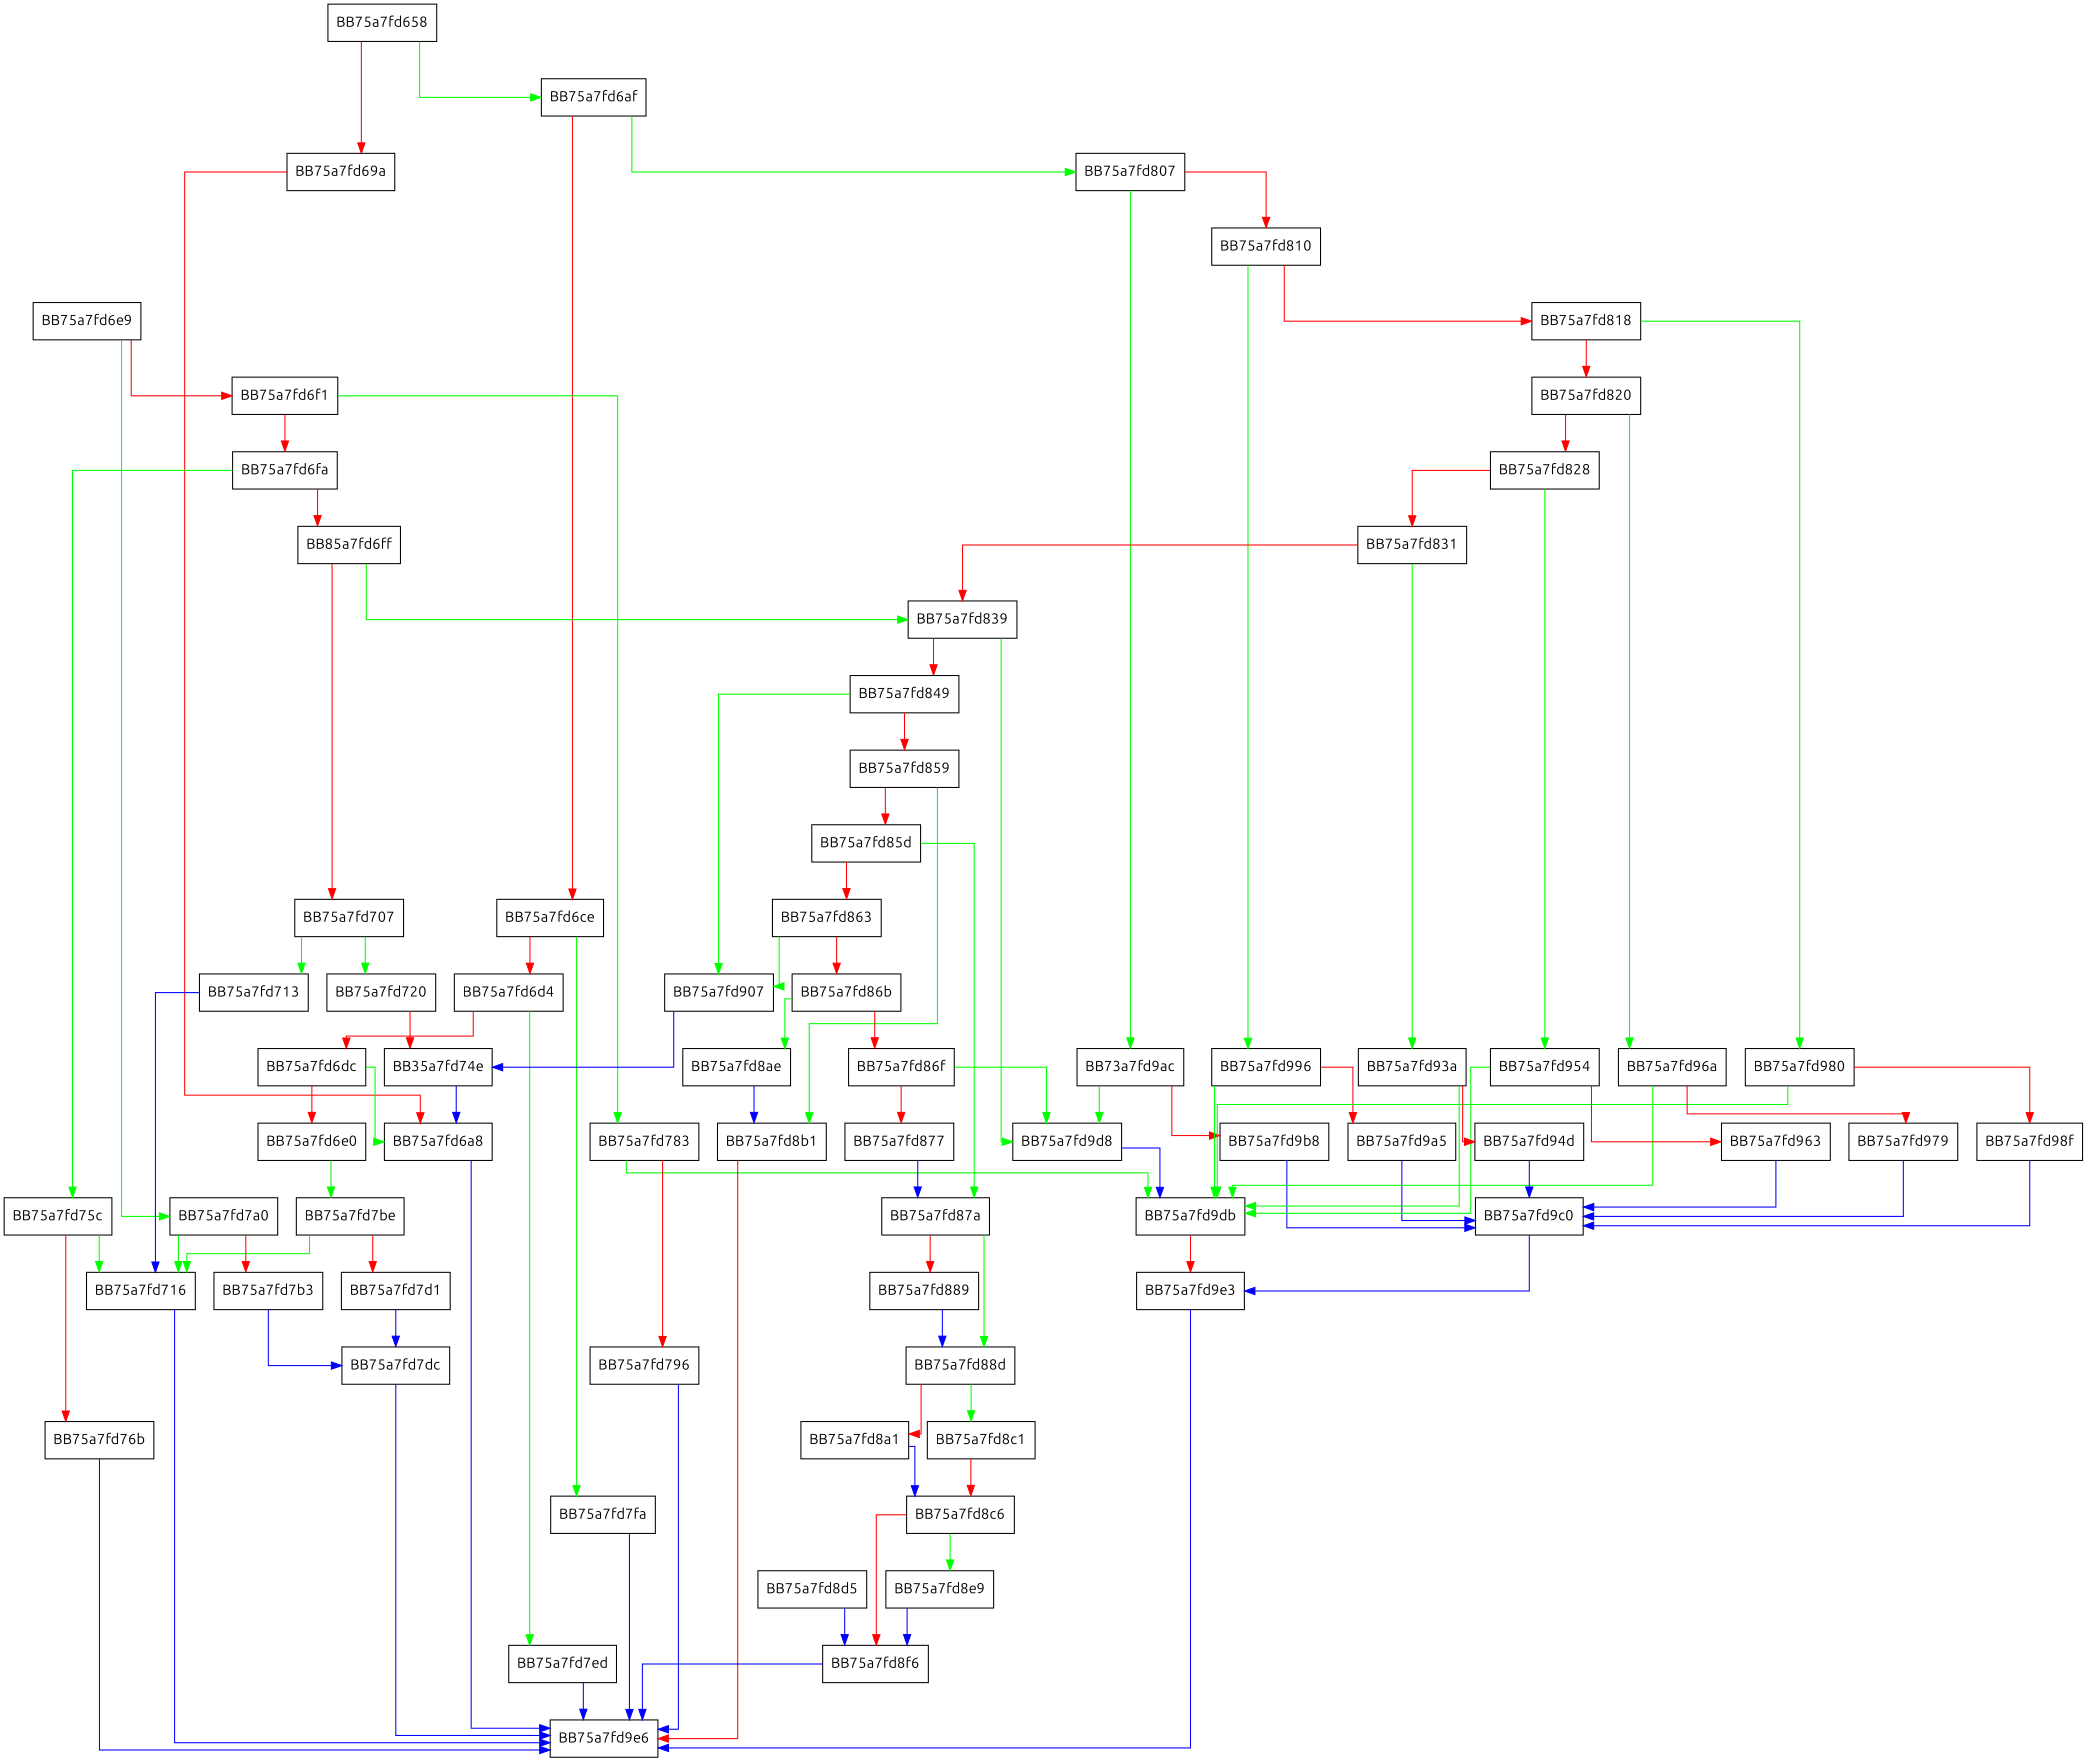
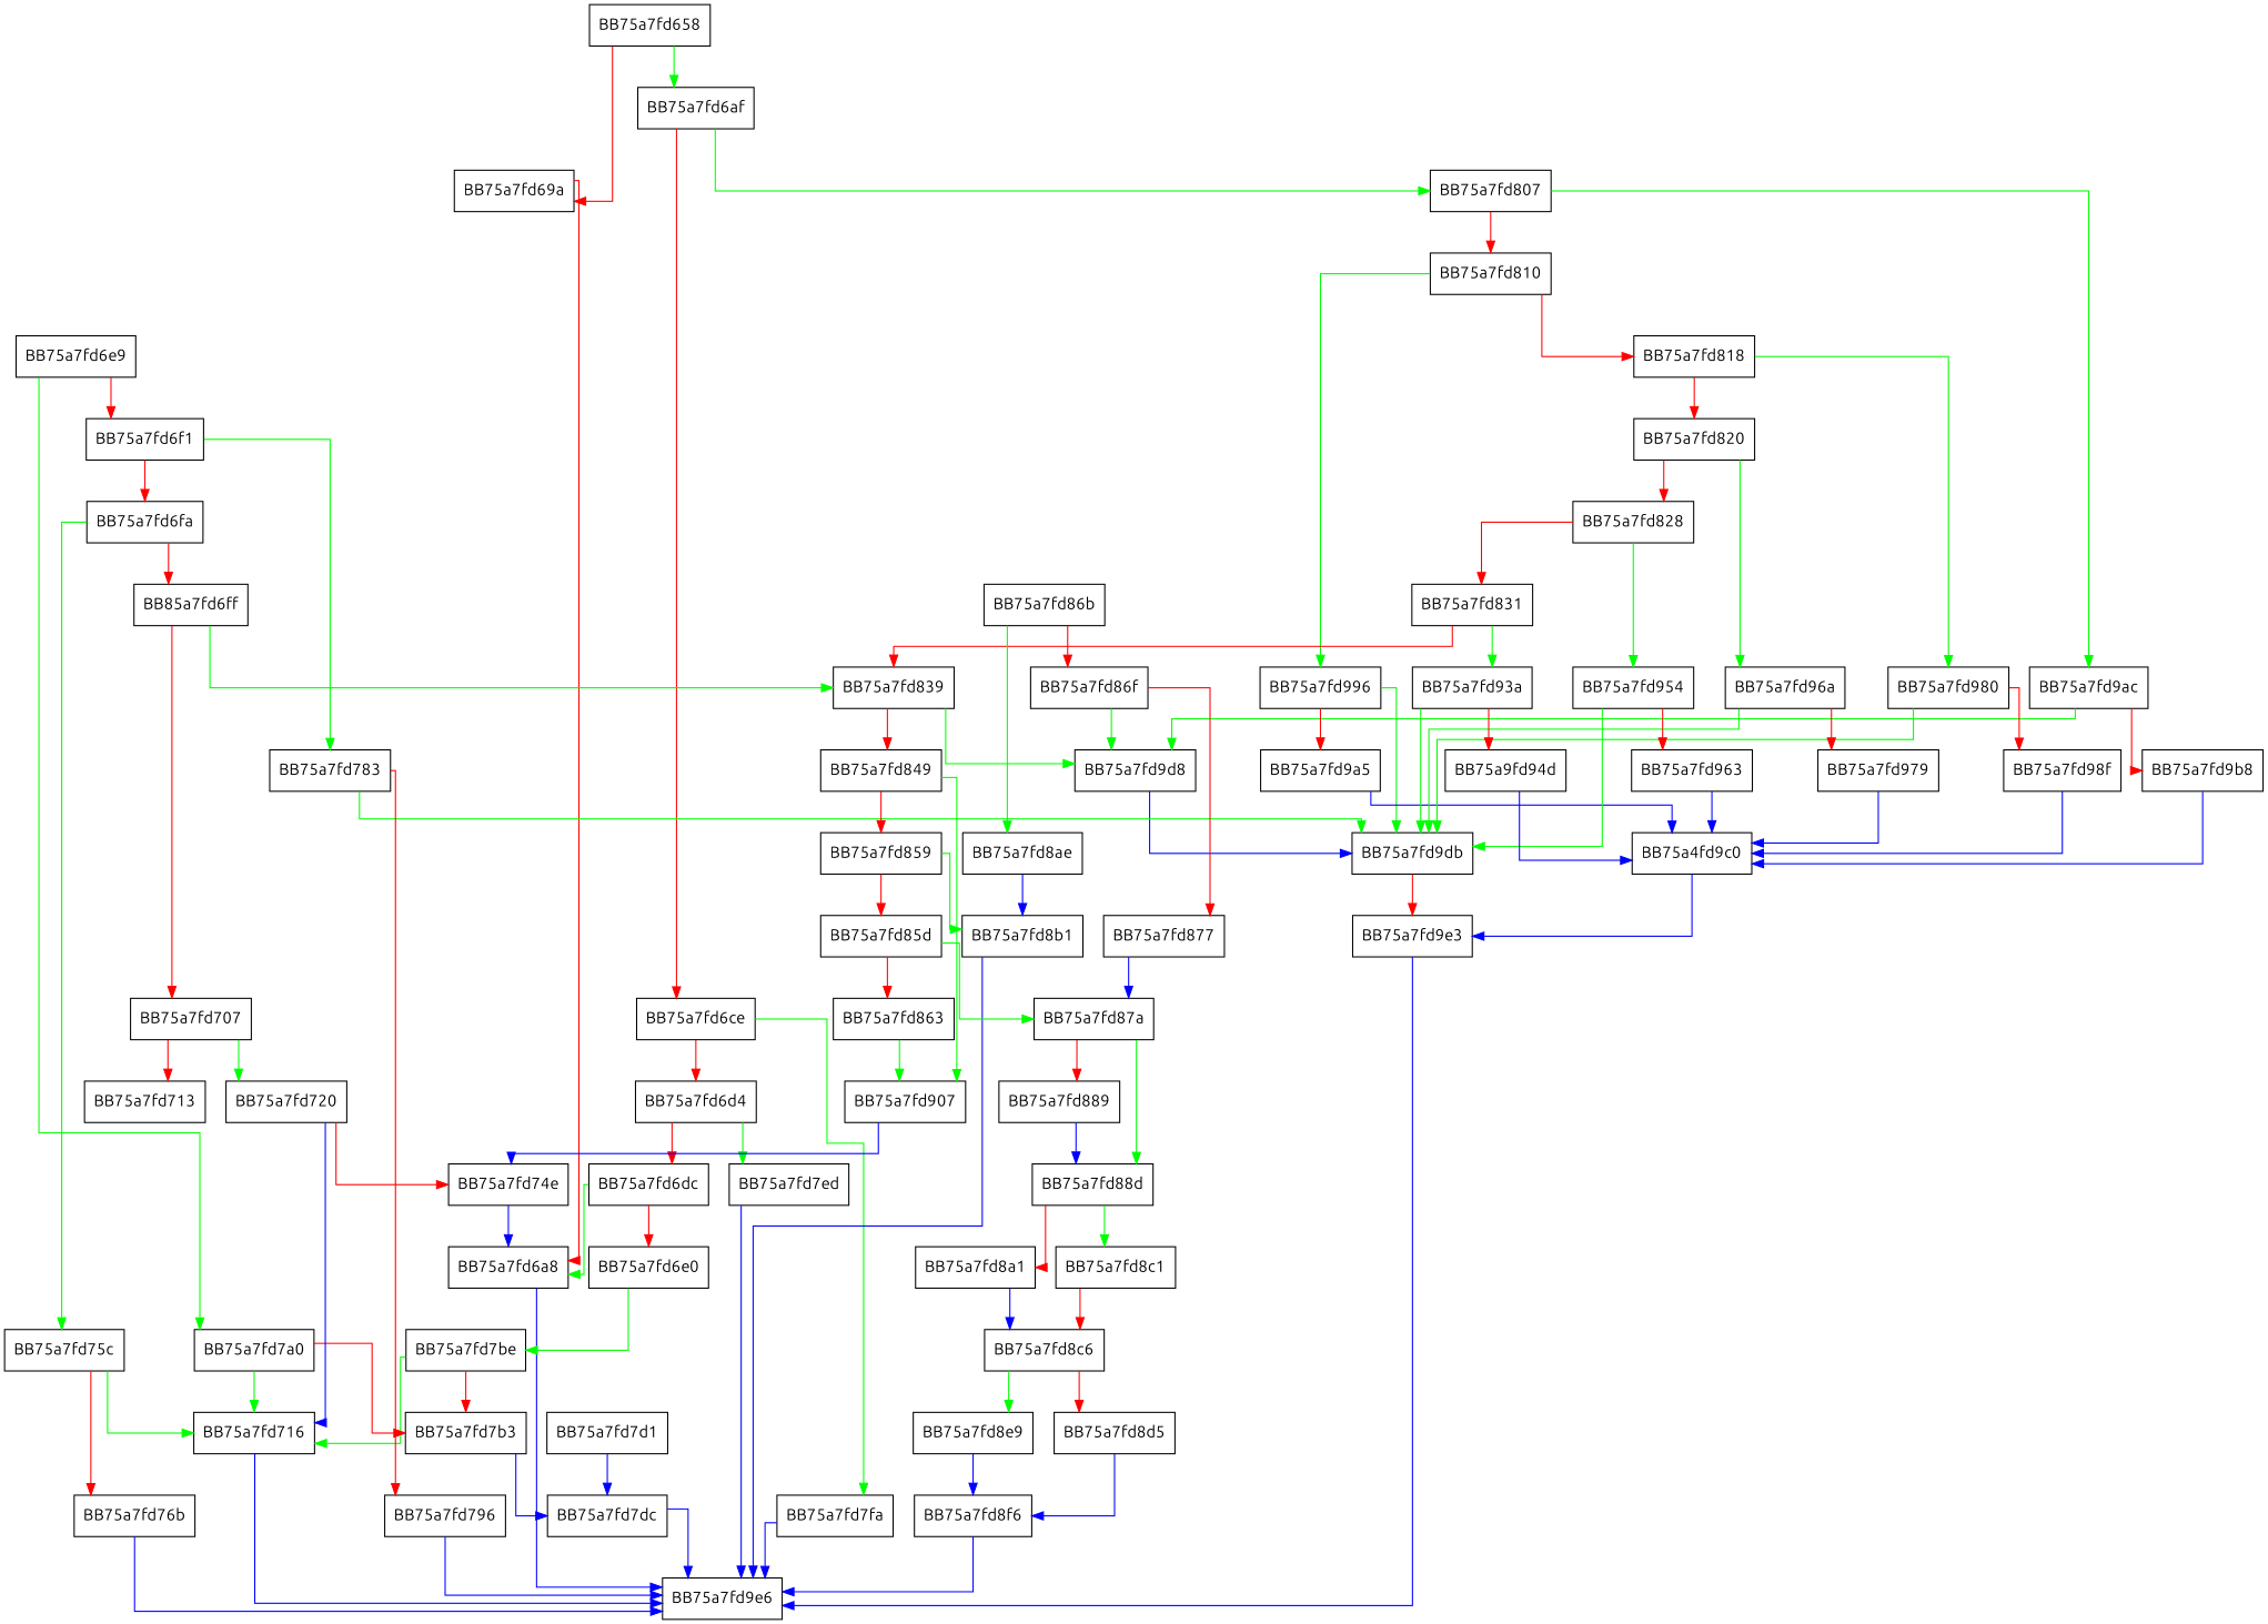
  digraph {
    fontname=Ubuntu
    splines=ortho
    node [fontname=Ubuntu shape=box]
    edge [color=red fontname=Ubuntu]
    BB75a7fd658
    BB75a7fd6af
    BB75a7fd69a
    BB75a7fd807
    BB75a7fd6ce
    BB75a7fd6a8
-   BB75a7fd9ac [label=BB73a7fd9ac]
+   BB75a7fd9ac
    BB75a7fd810
    BB75a7fd7fa
    BB75a7fd6d4
    BB75a7fd9e6
    BB75a7fd9d8
    BB75a7fd9b8
    BB75a7fd996
    BB75a7fd818
    BB75a7fd7ed
    BB75a7fd6dc
    BB75a7fd6e0
    BB75a7fd7be
    BB75a7fd716
    BB75a7fd7d1
    BB75a7fd6e9
    BB75a7fd7a0
    BB75a7fd6f1
    BB75a7fd7dc
    BB75a7fd7b3
    BB75a7fd783
    BB75a7fd6fa
    BB75a7fd9db
    BB75a7fd796
    BB75a7fd75c
    n32 [label=BB85a7fd6ff]
    BB75a7fd9e3
    BB75a7fd76b
    BB75a7fd839
    BB75a7fd707
    BB75a7fd849
    BB75a7fd720
    BB75a7fd713
    BB75a7fd907
    BB75a7fd859
-   BB75a7fd74e [label=BB35a7fd74e]
-   BB75a7fd9c0
+   BB75a7fd74e
+   BB75a7fd9c0 [label=BB75a4fd9c0]
    BB75a7fd9a5
    BB75a7fd980
    BB75a7fd820
    BB75a7fd98f
    BB75a7fd96a
    BB75a7fd828
    BB75a7fd979
    BB75a7fd954
    BB75a7fd831
    BB75a7fd963
    BB75a7fd93a
-   BB75a7fd94d
+   BB75a7fd94d [label=BB75a9fd94d]
    BB75a7fd8b1
    BB75a7fd85d
    BB75a7fd87a
    BB75a7fd863
    BB75a7fd88d
    BB75a7fd889
    BB75a7fd86b
    BB75a7fd8c1
    n64 [label=BB75a7fd8a1]
    BB75a7fd8ae
    BB75a7fd86f
    BB75a7fd877
    BB75a7fd8c6
    BB75a7fd8e9
    BB75a7fd8d5
    BB75a7fd8f6
    BB75a7fd658 -> BB75a7fd6af [color=green]
    BB75a7fd658 -> BB75a7fd69a
    BB75a7fd6af -> BB75a7fd807 [color=green]
    BB75a7fd6af -> BB75a7fd6ce
    BB75a7fd69a -> BB75a7fd6a8
    BB75a7fd807 -> BB75a7fd9ac [color=green]
    BB75a7fd807 -> BB75a7fd810
    BB75a7fd6ce -> BB75a7fd7fa [color=green]
    BB75a7fd6ce -> BB75a7fd6d4
    BB75a7fd6a8 -> BB75a7fd9e6 [color=blue]
    BB75a7fd9ac -> BB75a7fd9d8 [color=green]
    BB75a7fd9ac -> BB75a7fd9b8
    BB75a7fd810 -> BB75a7fd996 [color=green]
    BB75a7fd810 -> BB75a7fd818
    BB75a7fd7fa -> BB75a7fd9e6 [color=blue]
    BB75a7fd6d4 -> BB75a7fd7ed [color=green]
    BB75a7fd6d4 -> BB75a7fd6dc
    BB75a7fd9d8 -> BB75a7fd9db [color=blue]
    BB75a7fd9b8 -> BB75a7fd9c0 [color=blue]
    BB75a7fd996 -> BB75a7fd9db [color=green]
    BB75a7fd996 -> BB75a7fd9a5
    BB75a7fd818 -> BB75a7fd980 [color=green]
    BB75a7fd818 -> BB75a7fd820
    BB75a7fd7ed -> BB75a7fd9e6 [color=blue]
    BB75a7fd6dc -> BB75a7fd6a8 [color=green]
    BB75a7fd6dc -> BB75a7fd6e0
    BB75a7fd6e0 -> BB75a7fd7be [color=green]
    BB75a7fd7be -> BB75a7fd716 [color=green]
-   BB75a7fd7be -> BB75a7fd7d1
+   BB75a7fd7be -> BB75a7fd7b3
    BB75a7fd716 -> BB75a7fd9e6 [color=blue]
    BB75a7fd7d1 -> BB75a7fd7dc [color=blue]
    BB75a7fd6e9 -> BB75a7fd7a0 [color=green]
    BB75a7fd6e9 -> BB75a7fd6f1
    BB75a7fd7a0 -> BB75a7fd716 [color=green]
    BB75a7fd7a0 -> BB75a7fd7b3
    BB75a7fd6f1 -> BB75a7fd783 [color=green]
    BB75a7fd6f1 -> BB75a7fd6fa
    BB75a7fd7dc -> BB75a7fd9e6 [color=blue]
    BB75a7fd7b3 -> BB75a7fd7dc [color=blue]
    BB75a7fd783 -> BB75a7fd9db [color=green]
    BB75a7fd783 -> BB75a7fd796
    BB75a7fd6fa -> BB75a7fd75c [color=green]
    BB75a7fd6fa -> n32
    BB75a7fd9db -> BB75a7fd9e3
    BB75a7fd796 -> BB75a7fd9e6 [color=blue]
    BB75a7fd75c -> BB75a7fd716 [color=green]
    BB75a7fd75c -> BB75a7fd76b
    n32 -> BB75a7fd839 [color=green]
    n32 -> BB75a7fd707
    BB75a7fd9e3 -> BB75a7fd9e6 [color=blue]
    BB75a7fd76b -> BB75a7fd9e6 [color=blue]
    BB75a7fd839 -> BB75a7fd9d8 [color=green]
    BB75a7fd839 -> BB75a7fd849
    BB75a7fd707 -> BB75a7fd720 [color=green]
-   BB75a7fd707 -> BB75a7fd713 [color=green]
+   BB75a7fd707 -> BB75a7fd713
    BB75a7fd849 -> BB75a7fd907 [color=green]
    BB75a7fd849 -> BB75a7fd859
    BB75a7fd720 -> BB75a7fd74e
-   BB75a7fd713 -> BB75a7fd716 [color=blue]
+   BB75a7fd720 -> BB75a7fd716 [color=blue]
    BB75a7fd907 -> BB75a7fd74e [color=blue]
    BB75a7fd859 -> BB75a7fd8b1 [color=green]
    BB75a7fd859 -> BB75a7fd85d
    BB75a7fd74e -> BB75a7fd6a8 [color=blue]
    BB75a7fd9c0 -> BB75a7fd9e3 [color=blue]
    BB75a7fd9a5 -> BB75a7fd9c0 [color=blue]
    BB75a7fd980 -> BB75a7fd9db [color=green]
    BB75a7fd980 -> BB75a7fd98f
    BB75a7fd820 -> BB75a7fd96a [color=green]
    BB75a7fd820 -> BB75a7fd828
    BB75a7fd98f -> BB75a7fd9c0 [color=blue]
    BB75a7fd96a -> BB75a7fd9db [color=green]
    BB75a7fd96a -> BB75a7fd979
    BB75a7fd828 -> BB75a7fd954 [color=green]
    BB75a7fd828 -> BB75a7fd831
    BB75a7fd979 -> BB75a7fd9c0 [color=blue]
    BB75a7fd954 -> BB75a7fd9db [color=green]
    BB75a7fd954 -> BB75a7fd963
    BB75a7fd831 -> BB75a7fd839
    BB75a7fd831 -> BB75a7fd93a [color=green]
    BB75a7fd963 -> BB75a7fd9c0 [color=blue]
    BB75a7fd93a -> BB75a7fd9db [color=green]
    BB75a7fd93a -> BB75a7fd94d
    BB75a7fd94d -> BB75a7fd9c0 [color=blue]
-   BB75a7fd8b1 -> BB75a7fd9e6
+   BB75a7fd8b1 -> BB75a7fd9e6 [color=blue]
    BB75a7fd85d -> BB75a7fd87a [color=green]
    BB75a7fd85d -> BB75a7fd863
    BB75a7fd87a -> BB75a7fd88d [color=green]
    BB75a7fd87a -> BB75a7fd889
    BB75a7fd863 -> BB75a7fd907 [color=green]
-   BB75a7fd863 -> BB75a7fd86b
    BB75a7fd88d -> BB75a7fd8c1 [color=green]
    BB75a7fd88d -> n64
    BB75a7fd889 -> BB75a7fd88d [color=blue]
    BB75a7fd86b -> BB75a7fd8ae [color=green]
    BB75a7fd86b -> BB75a7fd86f
    BB75a7fd8c1 -> BB75a7fd8c6
    n64 -> BB75a7fd8c6 [color=blue]
    BB75a7fd8ae -> BB75a7fd8b1 [color=blue]
    BB75a7fd86f -> BB75a7fd9d8 [color=green]
    BB75a7fd86f -> BB75a7fd877
    BB75a7fd877 -> BB75a7fd87a [color=blue]
    BB75a7fd8c6 -> BB75a7fd8e9 [color=green]
-   BB75a7fd8c6 -> BB75a7fd8f6
+   BB75a7fd8c6 -> BB75a7fd8d5
    BB75a7fd8e9 -> BB75a7fd8f6 [color=blue]
    BB75a7fd8d5 -> BB75a7fd8f6 [color=blue]
    BB75a7fd8f6 -> BB75a7fd9e6 [color=blue]
  }
